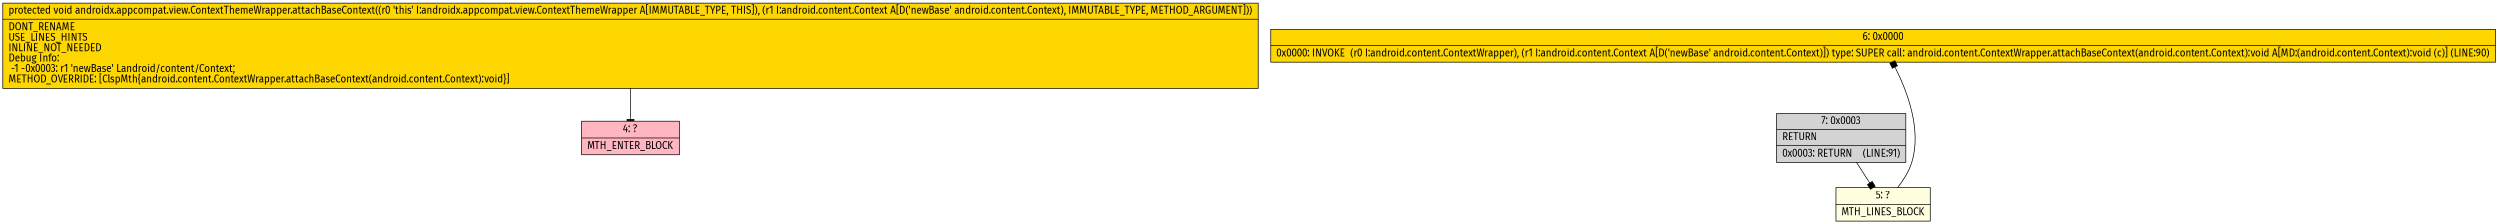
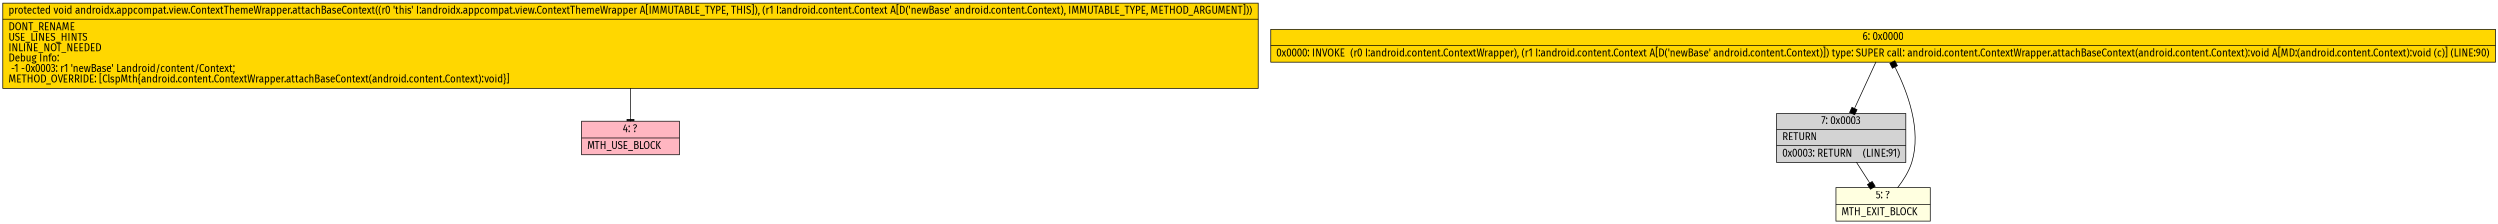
  digraph {
    fontname="Fira Sans"
    node [fillcolor=gold fontname="Fira Sans" shape=record style=filled]
    edge [arrowhead=box fontname="Fira Sans"]
-   n1 [fillcolor=lightpink label="{4\:\ ?|MTH_ENTER_BLOCK\l}"]
+   n1 [fillcolor=lightpink label="{4\:\ ?|MTH_USE_BLOCK\l}"]
    n2 [label="{6\:\ 0x0000|0x0000: INVOKE  (r0 I:android.content.ContextWrapper), (r1 I:android.content.Context A[D('newBase' android.content.Context)]) type: SUPER call: android.content.ContextWrapper.attachBaseContext(android.content.Context):void A[MD:(android.content.Context):void (c)] (LINE:90)\l}"]
    n3 [fillcolor=lightgrey label="{7\:\ 0x0003|RETURN\l|0x0003: RETURN    (LINE:91)\l}"]
-   n4 [fillcolor=lightyellow label="{5\:\ ?|MTH_LINES_BLOCK\l}"]
+   n4 [fillcolor=lightyellow label="{5\:\ ?|MTH_EXIT_BLOCK\l}"]
    n5 [label="{protected void androidx.appcompat.view.ContextThemeWrapper.attachBaseContext((r0 'this' I:androidx.appcompat.view.ContextThemeWrapper A[IMMUTABLE_TYPE, THIS]), (r1 I:android.content.Context A[D('newBase' android.content.Context), IMMUTABLE_TYPE, METHOD_ARGUMENT]))  | DONT_RENAME\lUSE_LINES_HINTS\lINLINE_NOT_NEEDED\lDebug Info:\l  \-1 \-0x0003: r1 'newBase' Landroid\/content\/Context;\lMETHOD_OVERRIDE: [ClspMth\{android.content.ContextWrapper.attachBaseContext(android.content.Context):void\}]\l}"]
+   n2 -> n3
    n3 -> n4
    n4 -> n2
    n5 -> n1 [arrowhead=tee]
  }
